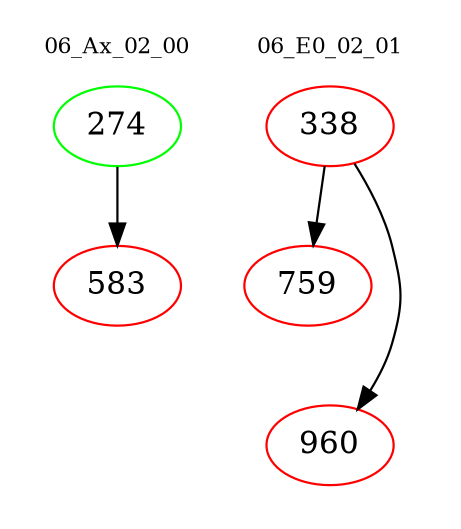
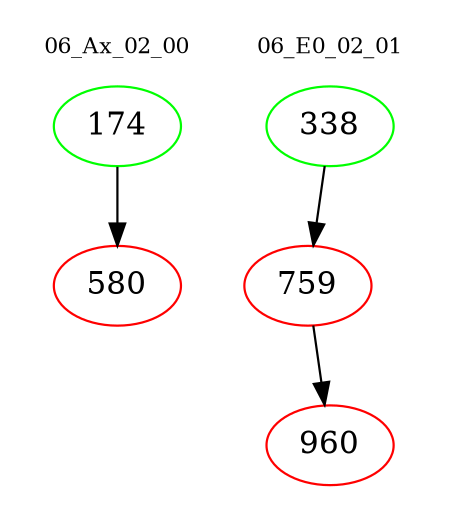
  digraph {
    node [color=red]
    edge [color=black]
-   n1 [color=green label=274]
-   n2 [label=583]
-   n3 [label=338]
+   n1 [color=green label=174]
+   n2 [label=580]
+   n3 [color=green label=338]
    n4 [label=759]
    n5 [label=960]
    subgraph cluster_1 {
      color=white
      fontsize=10
      label="06_Ax_02_00"
      n1
      n2
    }
    subgraph cluster_2 {
      color=white
      fontsize=10
      label="06_E0_02_01"
      n3
      n4
      n5
    }
    n1 -> n2
    n3 -> n4
-   n3 -> n5
+   n4 -> n5
  }
